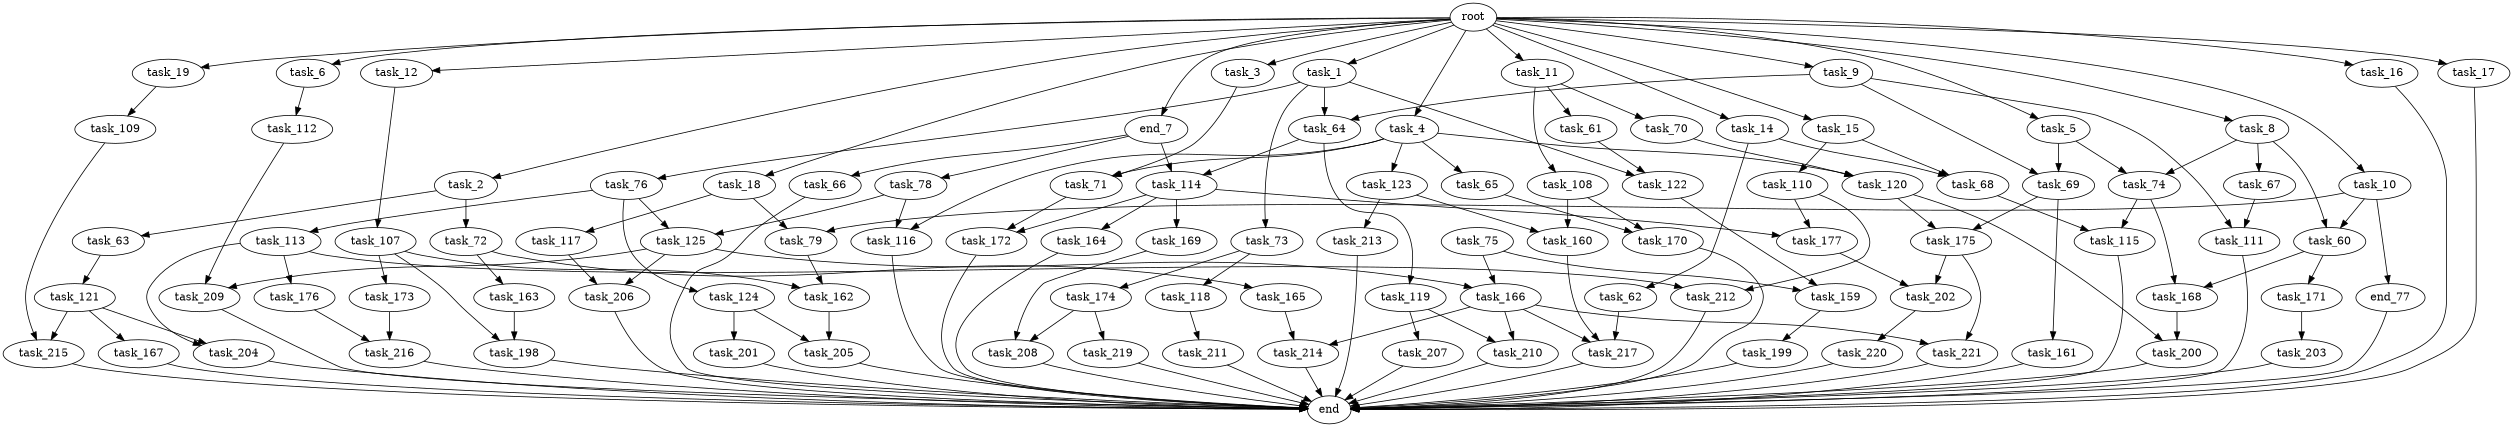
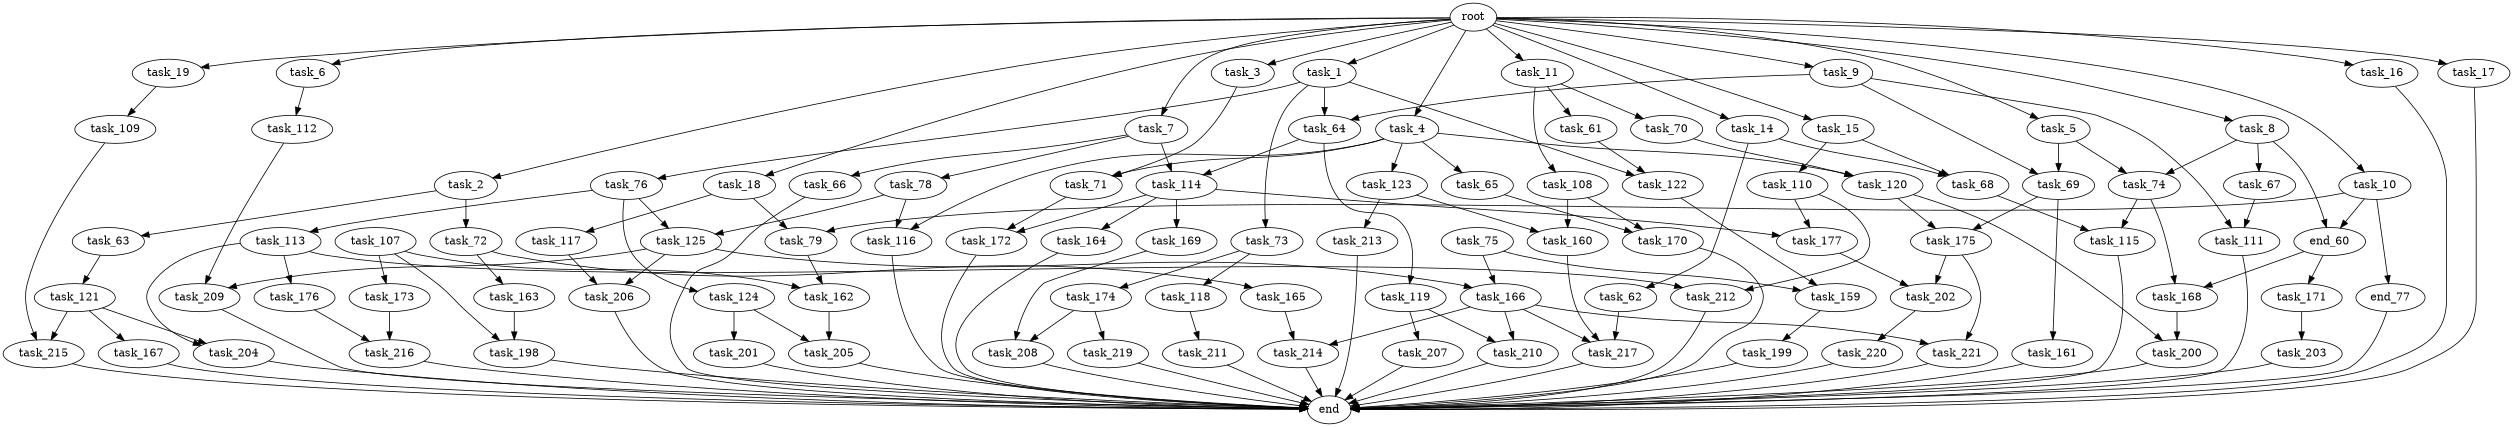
  digraph {
    root
    task_1
    task_2
    task_3
    task_4
    task_5
    task_6
-   task_7 [label=end_7]
+   task_7
    task_8
    task_9
    task_10
    task_11
-   task_12
    task_14
    task_15
    task_16
    task_17
    task_18
    task_19
    task_64
    task_73
    task_76
    task_122
    task_63
    task_72
    task_71
    task_65
    task_116
    task_120
    task_123
    task_69
    task_74
    task_112
    task_66
    task_78
    task_114
-   task_60
+   task_60 [label=end_60]
    task_67
    task_111
    n40 [label=end_77]
    task_79
    task_61
    task_70
    task_108
    task_107
    task_62
    task_68
    task_110
    end
    task_117
    task_109
    task_119
    task_118
    task_174
    task_113
    task_124
    task_125
    task_159
    task_121
    task_163
    task_165
    task_172
    task_170
    task_175
    task_200
    task_160
    task_213
    task_161
    task_168
    task_115
    task_209
    task_177
    task_164
    task_169
    task_171
    task_162
    task_173
    task_198
    task_75
    task_166
    task_217
    task_212
    task_206
    task_215
    task_203
    task_204
    task_167
    task_207
    task_210
    task_221
    task_202
    task_214
    task_211
    task_208
    task_219
    task_199
    task_176
    task_201
    task_205
    task_216
    task_220
    root -> task_1
    root -> task_2
    root -> task_3
    root -> task_4
    root -> task_5
    root -> task_6
    root -> task_7
    root -> task_8
    root -> task_9
    root -> task_10
    root -> task_11
-   root -> task_12
    root -> task_14
    root -> task_15
    root -> task_16
    root -> task_17
    root -> task_18
    root -> task_19
    task_1 -> task_64
    task_1 -> task_73
    task_1 -> task_76
    task_1 -> task_122
    task_2 -> task_63
    task_2 -> task_72
    task_3 -> task_71
    task_4 -> task_71
    task_4 -> task_65
    task_4 -> task_116
    task_4 -> task_120
    task_4 -> task_123
    task_5 -> task_69
    task_5 -> task_74
    task_6 -> task_112
    task_7 -> task_66
    task_7 -> task_78
    task_7 -> task_114
    task_8 -> task_74
    task_8 -> task_60
    task_8 -> task_67
    task_9 -> task_64
    task_9 -> task_69
    task_9 -> task_111
    task_10 -> task_60
    task_10 -> n40
    task_10 -> task_79
    task_11 -> task_61
    task_11 -> task_70
    task_11 -> task_108
-   task_12 -> task_107
    task_14 -> task_62
    task_14 -> task_68
    task_15 -> task_68
    task_15 -> task_110
    task_16 -> end
    task_17 -> end
    task_18 -> task_79
    task_18 -> task_117
    task_19 -> task_109
    task_64 -> task_114
    task_64 -> task_119
    task_73 -> task_118
    task_73 -> task_174
    task_76 -> task_113
    task_76 -> task_124
    task_76 -> task_125
    task_122 -> task_159
    task_63 -> task_121
    task_72 -> task_163
    task_72 -> task_165
    task_71 -> task_172
    task_65 -> task_170
    task_116 -> end
    task_120 -> task_175
    task_120 -> task_200
    task_123 -> task_160
    task_123 -> task_213
    task_69 -> task_175
    task_69 -> task_161
    task_74 -> task_168
    task_74 -> task_115
    task_112 -> task_209
    task_66 -> end
    task_78 -> task_116
    task_78 -> task_125
    task_114 -> task_172
    task_114 -> task_177
    task_114 -> task_164
    task_114 -> task_169
    task_60 -> task_168
    task_60 -> task_171
    task_67 -> task_111
    task_111 -> end
    n40 -> end
    task_79 -> task_162
    task_61 -> task_122
    task_70 -> task_120
    task_108 -> task_170
    task_108 -> task_160
    task_107 -> task_162
    task_107 -> task_173
    task_107 -> task_198
    task_62 -> task_217
    task_68 -> task_115
    task_110 -> task_177
    task_110 -> task_212
    task_117 -> task_206
    task_109 -> task_215
    task_119 -> task_207
    task_119 -> task_210
    task_118 -> task_211
    task_174 -> task_208
    task_174 -> task_219
    task_113 -> task_212
    task_113 -> task_204
    task_113 -> task_176
    task_124 -> task_201
    task_124 -> task_205
    task_125 -> task_209
    task_125 -> task_166
    task_125 -> task_206
    task_159 -> task_199
    task_121 -> task_215
    task_121 -> task_204
    task_121 -> task_167
    task_163 -> task_198
    task_165 -> task_214
    task_172 -> end
    task_170 -> end
    task_175 -> task_221
    task_175 -> task_202
    task_200 -> end
    task_160 -> task_217
    task_213 -> end
    task_161 -> end
    task_168 -> task_200
    task_115 -> end
    task_209 -> end
    task_177 -> task_202
    task_164 -> end
    task_169 -> task_208
    task_171 -> task_203
    task_162 -> task_205
    task_173 -> task_216
    task_198 -> end
    task_75 -> task_159
    task_75 -> task_166
    task_166 -> task_217
    task_166 -> task_210
    task_166 -> task_221
    task_166 -> task_214
    task_217 -> end
    task_212 -> end
    task_206 -> end
    task_215 -> end
    task_203 -> end
    task_204 -> end
    task_167 -> end
    task_207 -> end
    task_210 -> end
    task_221 -> end
    task_202 -> task_220
    task_214 -> end
    task_211 -> end
    task_208 -> end
    task_219 -> end
    task_199 -> end
    task_176 -> task_216
    task_201 -> end
    task_205 -> end
    task_216 -> end
    task_220 -> end
  }
